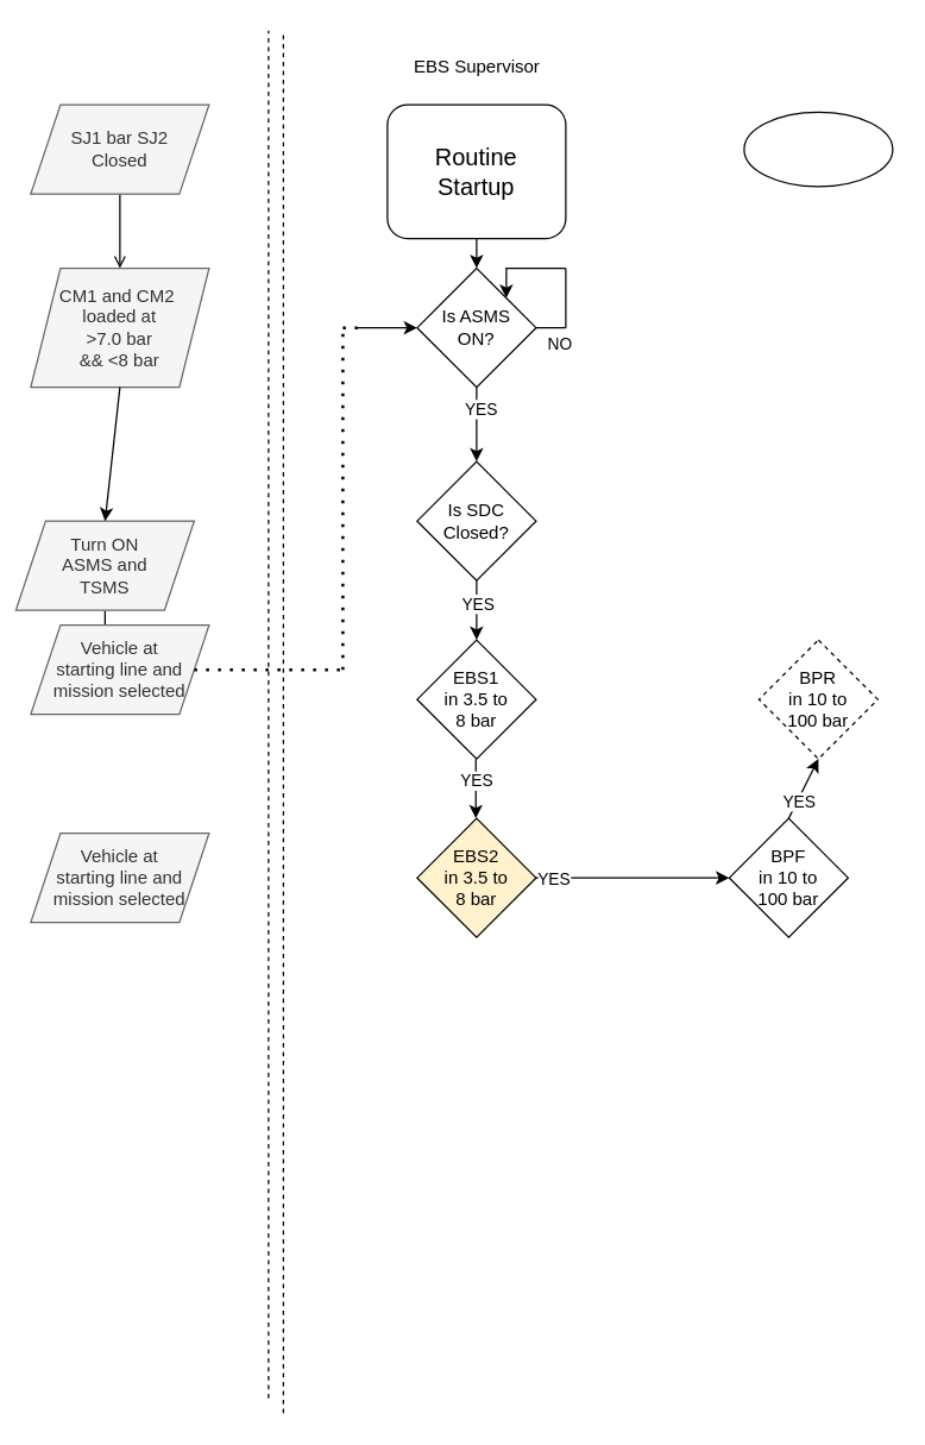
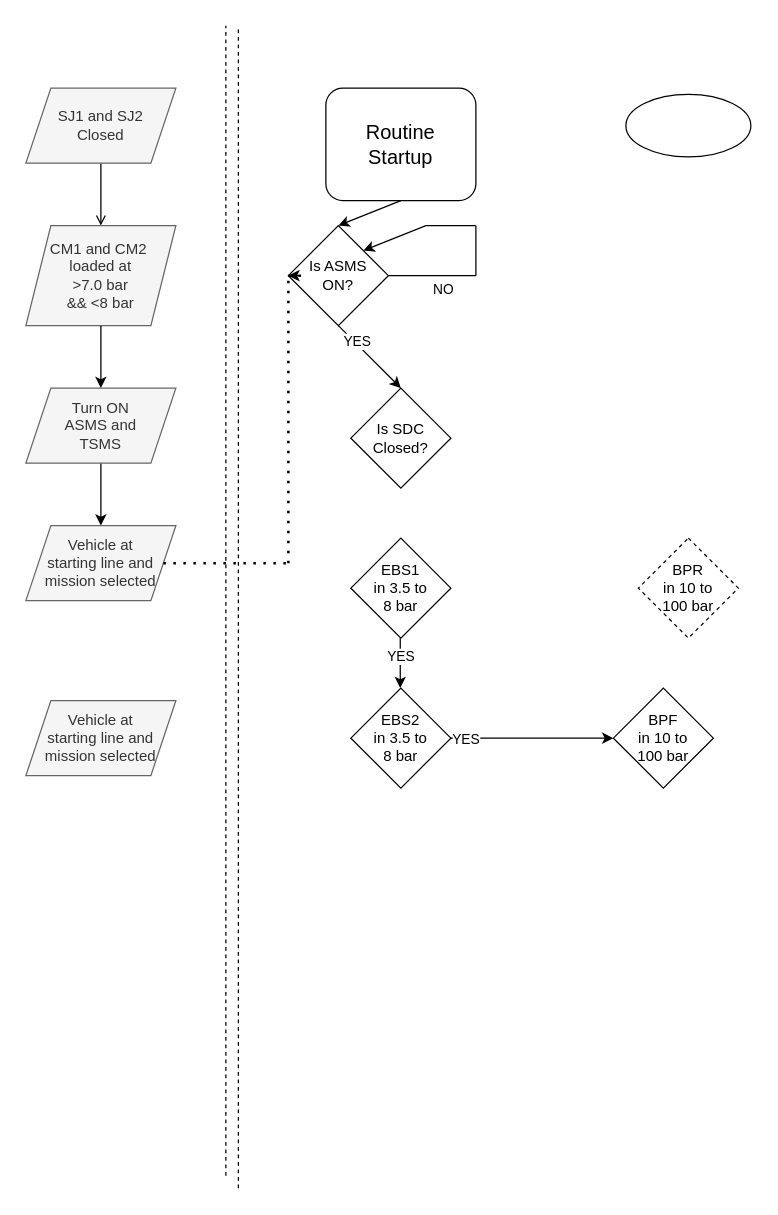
  <mxCell id="0" />
  <mxCell id="1" parent="0" />
  <mxCell id="2" value="" style="edgeStyle=orthogonalEdgeStyle;rounded=0;orthogonalLoop=1;jettySize=auto;html=1;endArrow=open;" edge="1" parent="1" source="3" target="6"><mxGeometry relative="1" as="geometry" /></mxCell>
- <mxCell id="3" value="SJ1 bar SJ2&lt;br&gt;Closed" style="shape=parallelogram;perimeter=parallelogramPerimeter;whiteSpace=wrap;html=1;fixedSize=1;fillColor=#f5f5f5;fontColor=#333333;strokeColor=#666666;" vertex="1" parent="1"><mxGeometry x="20" y="70" width="120" height="60" as="geometry" /></mxCell>
+ <mxCell id="3" value="SJ1 and SJ2&lt;br&gt;Closed" style="shape=parallelogram;perimeter=parallelogramPerimeter;whiteSpace=wrap;html=1;fixedSize=1;fillColor=#f5f5f5;fontColor=#333333;strokeColor=#666666;" vertex="1" parent="1"><mxGeometry x="20" y="70" width="120" height="60" as="geometry" /></mxCell>
  <mxCell id="4" value="" style="edgeStyle=orthogonalEdgeStyle;rounded=0;orthogonalLoop=1;jettySize=auto;html=1;" edge="1" parent="1" source="5" target="7"><mxGeometry relative="1" as="geometry" /></mxCell>
- <mxCell id="5" value="Turn ON&lt;br&gt;ASMS and&lt;br&gt;TSMS" style="shape=parallelogram;perimeter=parallelogramPerimeter;whiteSpace=wrap;html=1;fixedSize=1;fillColor=#f5f5f5;fontColor=#333333;strokeColor=#666666;" vertex="1" parent="1"><mxGeometry x="10" y="350" width="120" height="60" as="geometry" /></mxCell>
+ <mxCell id="5" value="Turn ON&lt;br&gt;ASMS and&lt;br&gt;TSMS" style="shape=parallelogram;perimeter=parallelogramPerimeter;whiteSpace=wrap;html=1;fixedSize=1;fillColor=#f5f5f5;fontColor=#333333;strokeColor=#666666;" vertex="1" parent="1"><mxGeometry x="20" y="310" width="120" height="60" as="geometry" /></mxCell>
  <mxCell id="6" value="CM1 and CM2&amp;nbsp;&lt;br&gt;loaded at&lt;br&gt;&amp;gt;7.0 bar&lt;br&gt;&amp;amp;&amp;amp; &amp;lt;8 bar" style="shape=parallelogram;perimeter=parallelogramPerimeter;whiteSpace=wrap;html=1;fixedSize=1;fillColor=#f5f5f5;fontColor=#333333;strokeColor=#666666;" vertex="1" parent="1"><mxGeometry x="20" y="180" width="120" height="80" as="geometry" /></mxCell>
  <mxCell id="7" value="Vehicle at&lt;br style=&quot;border-color: var(--border-color);&quot;&gt;starting line and&lt;br style=&quot;border-color: var(--border-color);&quot;&gt;mission selected" style="shape=parallelogram;perimeter=parallelogramPerimeter;whiteSpace=wrap;html=1;fixedSize=1;fillColor=#f5f5f5;fontColor=#333333;strokeColor=#666666;" vertex="1" parent="1"><mxGeometry x="20" y="420" width="120" height="60" as="geometry" /></mxCell>
  <mxCell id="8" value="" style="endArrow=none;dashed=1;html=1;rounded=0;" edge="1" parent="1"><mxGeometry width="50" height="50" relative="1" as="geometry"><mxPoint x="190" y="950" as="sourcePoint" /><mxPoint x="190" as="targetPoint" y="20" /></mxGeometry></mxCell>
  <mxCell id="9" value="" style="endArrow=none;dashed=1;html=1;rounded=0;" edge="1" parent="1"><mxGeometry width="50" height="50" relative="1" as="geometry"><mxPoint x="180" y="940" as="sourcePoint" /><mxPoint x="180" as="targetPoint" y="20" /></mxGeometry></mxCell>
  <mxCell id="10" value="" style="endArrow=classic;html=1;rounded=0;exitX=0.5;exitY=1;exitDx=0;exitDy=0;entryX=0.5;entryY=0;entryDx=0;entryDy=0;" edge="1" parent="1" source="6" target="5"><mxGeometry width="50" height="50" relative="1" as="geometry"><mxPoint x="170" y="320" as="sourcePoint" /><mxPoint x="220" y="270" as="targetPoint" /></mxGeometry></mxCell>
- <mxCell id="11" value="EBS Supervisor" style="text;html=1;align=center;verticalAlign=middle;resizable=0;points=[];autosize=1;strokeColor=none;fillColor=none;" vertex="1" parent="1"><mxGeometry x="265" y="30" width="110" height="30" as="geometry" /></mxCell>
  <mxCell id="12" value="&lt;font style=&quot;font-size: 16px;&quot;&gt;Routine&lt;br&gt;Startup&lt;/font&gt;" style="rounded=1;whiteSpace=wrap;html=1;" vertex="1" parent="1"><mxGeometry x="260" y="70" width="120" height="90" as="geometry" /></mxCell>
- <mxCell id="13" value="Is ASMS&lt;br&gt;ON?" style="rhombus;whiteSpace=wrap;html=1;" vertex="1" parent="1"><mxGeometry x="280" y="180" width="80" height="80" as="geometry" /></mxCell>
+ <mxCell id="13" value="Is ASMS&lt;br&gt;ON?" style="rhombus;whiteSpace=wrap;html=1;" vertex="1" parent="1"><mxGeometry x="230" y="180" width="80" height="80" as="geometry" /></mxCell>
  <mxCell id="14" value="" style="endArrow=classic;html=1;rounded=0;entryX=1;entryY=0;entryDx=0;entryDy=0;" edge="1" parent="1" target="13"><mxGeometry width="50" height="50" relative="1" as="geometry"><mxPoint x="380" y="180" as="sourcePoint" /><mxPoint x="220" y="310" as="targetPoint" /><Array as="points"><mxPoint x="340" y="180" /></Array></mxGeometry></mxCell>
  <mxCell id="15" value="" style="endArrow=none;html=1;rounded=0;entryX=1;entryY=0.5;entryDx=0;entryDy=0;" edge="1" parent="1" target="13"><mxGeometry width="50" height="50" relative="1" as="geometry"><mxPoint x="380" y="220" as="sourcePoint" /><mxPoint x="220" y="310" as="targetPoint" /></mxGeometry></mxCell>
  <mxCell id="16" value="&lt;font style=&quot;font-size: 11px;&quot;&gt;NO&lt;/font&gt;" style="edgeLabel;html=1;align=center;verticalAlign=middle;resizable=0;points=[];" vertex="1" connectable="0" parent="15"><mxGeometry x="-0.112" y="4" relative="1" as="geometry"><mxPoint x="4" y="6" as="offset" /></mxGeometry></mxCell>
  <mxCell id="17" value="" style="endArrow=none;html=1;rounded=0;" edge="1" parent="1"><mxGeometry width="50" height="50" relative="1" as="geometry"><mxPoint x="380" y="220" as="sourcePoint" /><mxPoint x="380" y="180" as="targetPoint" /></mxGeometry></mxCell>
  <mxCell id="18" value="" style="endArrow=classic;html=1;rounded=0;exitX=0.5;exitY=1;exitDx=0;exitDy=0;entryX=0.5;entryY=0;entryDx=0;entryDy=0;" edge="1" parent="1" source="12" target="13"><mxGeometry width="50" height="50" relative="1" as="geometry"><mxPoint x="170" y="360" as="sourcePoint" /><mxPoint x="220" y="310" as="targetPoint" /></mxGeometry></mxCell>
  <mxCell id="19" value="" style="endArrow=classic;html=1;rounded=0;entryX=0.5;entryY=0;entryDx=0;entryDy=0;exitX=0.5;exitY=1;exitDx=0;exitDy=0;" edge="1" parent="1" source="13"><mxGeometry width="50" height="50" relative="1" as="geometry"><mxPoint x="170" y="360" as="sourcePoint" /><mxPoint x="320" y="310" as="targetPoint" /></mxGeometry></mxCell>
  <mxCell id="20" value="YES" style="edgeLabel;html=1;align=center;verticalAlign=middle;resizable=0;points=[];" vertex="1" connectable="0" parent="19"><mxGeometry x="-0.449" y="2" relative="1" as="geometry"><mxPoint as="offset" /></mxGeometry></mxCell>
  <mxCell id="21" value="Is SDC Closed?" style="rhombus;whiteSpace=wrap;html=1;" vertex="1" parent="1"><mxGeometry x="280" y="310" width="80" height="80" as="geometry" /></mxCell>
  <mxCell id="22" value="" style="endArrow=none;dashed=1;html=1;dashPattern=1 3;strokeWidth=2;rounded=0;exitX=1;exitY=0.5;exitDx=0;exitDy=0;" edge="1" parent="1" source="7"><mxGeometry width="50" height="50" relative="1" as="geometry"><mxPoint x="170" y="360" as="sourcePoint" /><mxPoint x="230" y="450" as="targetPoint" /></mxGeometry></mxCell>
  <mxCell id="23" value="" style="endArrow=none;dashed=1;html=1;dashPattern=1 3;strokeWidth=2;rounded=0;" edge="1" parent="1"><mxGeometry width="50" height="50" relative="1" as="geometry"><mxPoint x="230" y="450" as="sourcePoint" /><mxPoint x="230" y="220" as="targetPoint" /></mxGeometry></mxCell>
  <mxCell id="24" value="" style="endArrow=classic;html=1;rounded=0;entryX=0;entryY=0.5;entryDx=0;entryDy=0;" edge="1" parent="1" target="13"><mxGeometry width="50" height="50" relative="1" as="geometry"><mxPoint x="240" y="220" as="sourcePoint" /><mxPoint x="220" y="310" as="targetPoint" /></mxGeometry></mxCell>
  <mxCell id="25" value="" style="endArrow=none;dashed=1;html=1;dashPattern=1 3;strokeWidth=2;rounded=0;" edge="1" parent="1"><mxGeometry width="50" height="50" relative="1" as="geometry"><mxPoint x="230" y="220" as="sourcePoint" /><mxPoint x="240" y="220" as="targetPoint" /></mxGeometry></mxCell>
  <mxCell id="26" value="EBS1&lt;br&gt;in 3.5 to&lt;br&gt;8 bar" style="rhombus;whiteSpace=wrap;html=1;" vertex="1" parent="1"><mxGeometry x="280" y="430" width="80" height="80" as="geometry" /></mxCell>
- <mxCell id="27" value="" style="endArrow=classic;html=1;rounded=0;entryX=0.5;entryY=0;entryDx=0;entryDy=0;exitX=0.5;exitY=1;exitDx=0;exitDy=0;" edge="1" parent="1" source="21" target="26"><mxGeometry width="50" height="50" relative="1" as="geometry"><mxPoint x="190" y="500" as="sourcePoint" /><mxPoint x="240" y="450" as="targetPoint" /></mxGeometry></mxCell>
- <mxCell id="28" value="YES" style="edgeLabel;html=1;align=center;verticalAlign=middle;resizable=0;points=[];" vertex="1" connectable="0" parent="27"><mxGeometry x="-0.272" relative="1" as="geometry"><mxPoint as="offset" /></mxGeometry></mxCell>
- <mxCell id="29" value="EBS2&lt;br&gt;in 3.5 to&lt;br&gt;8 bar" style="rhombus;whiteSpace=wrap;html=1;fillColor=#fff2cc;" vertex="1" parent="1"><mxGeometry x="280" y="550" width="80" height="80" as="geometry" /></mxCell>
+ <mxCell id="29" value="EBS2&lt;br&gt;in 3.5 to&lt;br&gt;8 bar" style="rhombus;whiteSpace=wrap;html=1;" vertex="1" parent="1"><mxGeometry x="280" y="550" width="80" height="80" as="geometry" /></mxCell>
  <mxCell id="30" value="BPR&lt;br&gt;in 10 to&lt;br&gt;100 bar" style="rhombus;whiteSpace=wrap;html=1;dashed=1;" vertex="1" parent="1"><mxGeometry x="510" y="430" width="80" height="80" as="geometry" /></mxCell>
  <mxCell id="31" value="BPF&lt;br&gt;in 10 to&lt;br&gt;100 bar" style="rhombus;whiteSpace=wrap;html=1;" vertex="1" parent="1"><mxGeometry x="490" y="550" width="80" height="80" as="geometry" /></mxCell>
  <mxCell id="32" value="" style="ellipse;whiteSpace=wrap;html=1;" vertex="1" parent="1"><mxGeometry x="500" y="75" width="100" height="50" as="geometry" /></mxCell>
  <mxCell id="33" value="" style="endArrow=classic;html=1;rounded=0;entryX=0.5;entryY=0;entryDx=0;entryDy=0;exitX=0.5;exitY=1;exitDx=0;exitDy=0;" edge="1" parent="1"><mxGeometry width="50" height="50" relative="1" as="geometry"><mxPoint x="319.5" y="510" as="sourcePoint" /><mxPoint x="319.5" y="550" as="targetPoint" /></mxGeometry></mxCell>
  <mxCell id="34" value="YES" style="edgeLabel;html=1;align=center;verticalAlign=middle;resizable=0;points=[];" vertex="1" connectable="0" parent="33"><mxGeometry x="-0.322" relative="1" as="geometry"><mxPoint as="offset" /></mxGeometry></mxCell>
  <mxCell id="35" value="" style="endArrow=classic;html=1;rounded=0;exitX=1;exitY=0.5;exitDx=0;exitDy=0;entryX=0;entryY=0.5;entryDx=0;entryDy=0;" edge="1" parent="1" source="29" target="31"><mxGeometry width="50" height="50" relative="1" as="geometry"><mxPoint x="420" y="340" as="sourcePoint" /><mxPoint x="470" y="290" as="targetPoint" /></mxGeometry></mxCell>
  <mxCell id="36" value="YES" style="edgeLabel;html=1;align=center;verticalAlign=middle;resizable=0;points=[];" vertex="1" connectable="0" parent="35"><mxGeometry x="-0.137" y="1" relative="1" as="geometry"><mxPoint x="-45" y="1" as="offset" /></mxGeometry></mxCell>
- <mxCell id="37" value="" style="endArrow=classic;html=1;rounded=0;exitX=0.5;exitY=0;exitDx=0;exitDy=0;entryX=0.5;entryY=1;entryDx=0;entryDy=0;" edge="1" parent="1" source="31" target="30"><mxGeometry width="50" height="50" relative="1" as="geometry"><mxPoint x="420" y="340" as="sourcePoint" /><mxPoint x="470" y="290" as="targetPoint" /></mxGeometry></mxCell>
- <mxCell id="38" value="YES" style="edgeLabel;html=1;align=center;verticalAlign=middle;resizable=0;points=[];" vertex="1" connectable="0" parent="37"><mxGeometry x="-0.428" y="-1" relative="1" as="geometry"><mxPoint as="offset" /></mxGeometry></mxCell>
  <mxCell id="39" value="Vehicle at&lt;br style=&quot;border-color: var(--border-color);&quot;&gt;starting line and&lt;br style=&quot;border-color: var(--border-color);&quot;&gt;mission selected" style="shape=parallelogram;perimeter=parallelogramPerimeter;whiteSpace=wrap;html=1;fixedSize=1;fillColor=#f5f5f5;fontColor=#333333;strokeColor=#666666;" vertex="1" parent="1"><mxGeometry x="20" y="560" width="120" height="60" as="geometry" /></mxCell>
